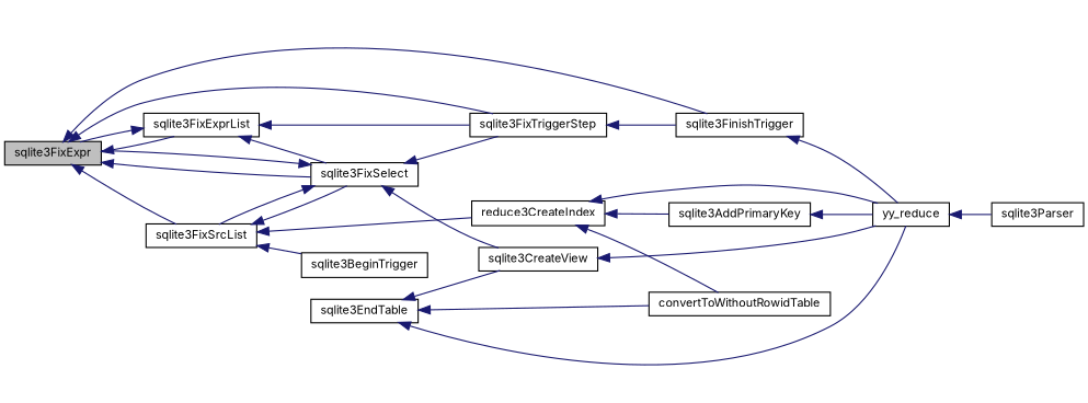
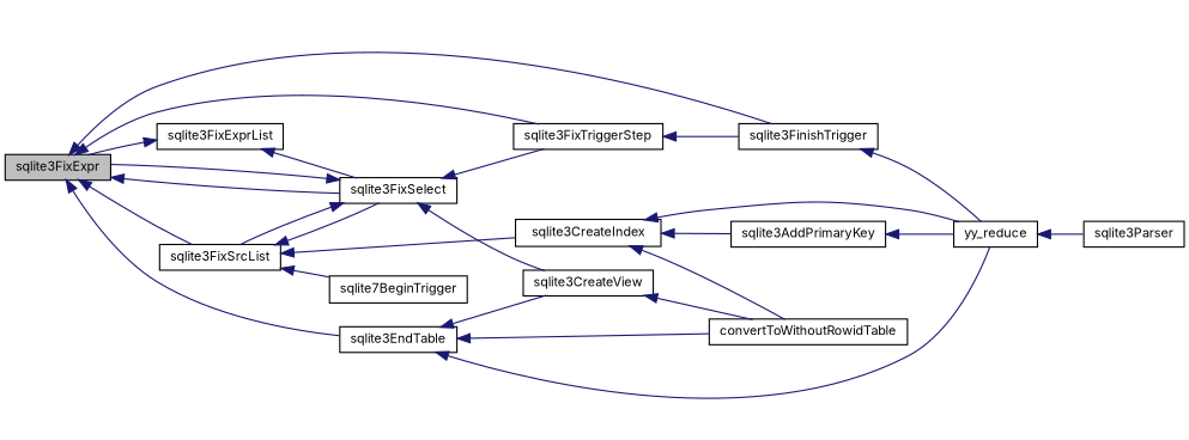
  digraph {
    fontname=Inter
    rankdir=LR
    node [color=black fillcolor=white fontname=Inter fontsize=10 shape=record style=filled]
    edge [color=midnightblue dir=back fontname=Inter fontsize=10 labelfontname=FreeSans labelfontsize=10 style=solid]
    n1 [fillcolor=grey75 fontcolor=black height=0.2 label=sqlite3FixExpr width=0.4]
    n2 [height=0.2 label=sqlite3FixSrcList width=0.4]
    n3 [height=0.2 label=sqlite3FixSelect width=0.4]
    n4 [height=0.2 label=sqlite3FixTriggerStep width=0.4]
    n5 [height=0.2 label=sqlite3FinishTrigger width=0.4]
    n6 [height=0.2 label=sqlite3FixExprList width=0.4]
-   n7 [height=0.2 label=reduce3CreateIndex width=0.4]
-   n8 [height=0.2 label=sqlite3BeginTrigger width=0.4]
+   n7 [height=0.2 label=sqlite3CreateIndex width=0.4]
+   n8 [height=0.2 label=sqlite7BeginTrigger width=0.4]
    n9 [height=0.2 label=sqlite3CreateView width=0.4]
    n10 [height=0.2 label=yy_reduce width=0.4]
    n11 [height=0.2 label=sqlite3AddPrimaryKey width=0.4]
    n12 [height=0.2 label=convertToWithoutRowidTable width=0.4]
    n13 [height=0.2 label=sqlite3Parser width=0.4]
    n14 [height=0.2 label=sqlite3EndTable width=0.4]
    n1 -> n2
    n1 -> n3
    n1 -> n4
    n1 -> n5
-   n1 -> n6
+   n1 -> n14
    n2 -> n3
    n2 -> n7
    n2 -> n8
    n3 -> n1
    n3 -> n2
    n3 -> n4
    n3 -> n9
    n4 -> n5
    n5 -> n10
    n6 -> n1
    n6 -> n3
-   n6 -> n4
    n7 -> n10
    n7 -> n11
    n7 -> n12
-   n9 -> n10
+   n9 -> n12
    n10 -> n13
    n11 -> n10
    n14 -> n9
    n14 -> n10
    n14 -> n12
  }
